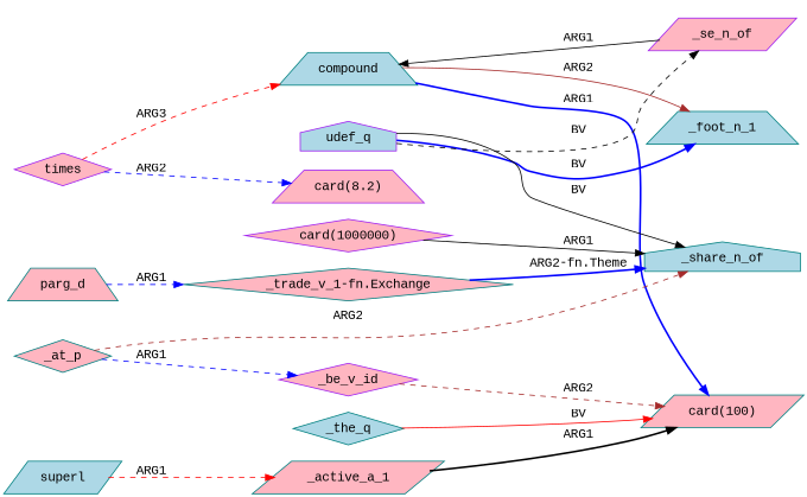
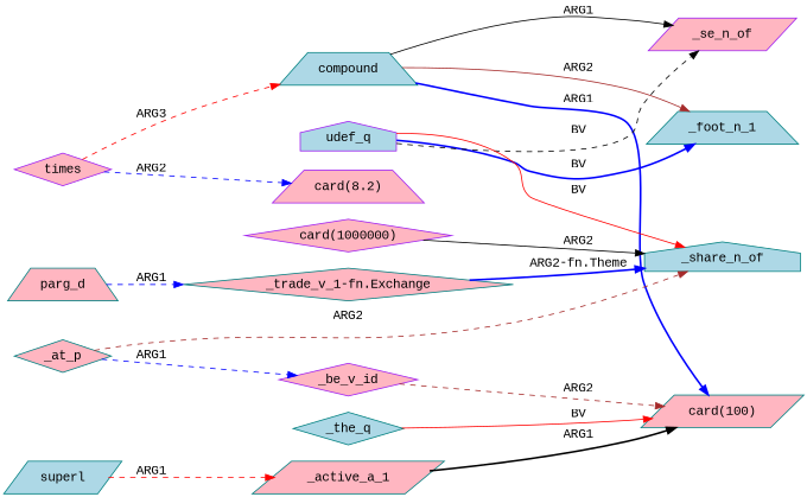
  digraph {
    fontname="Liberation Mono"
    rankdir=LR
    node [color=teal fillcolor=lightpink fontname="Liberation Mono" shape=diamond style=filled]
    edge [color=blue fontname="Liberation Mono" style=dashed]
    compound [fillcolor=lightblue shape=trapezium]
    _foot_n_1 [fillcolor=lightblue shape=trapezium]
    "card(100)" [shape=parallelogram]
    _se_n_of [color=purple shape=parallelogram]
    times [color=purple]
    "card(8.2)" [color=purple shape=trapezium]
    "card(1000000)" [color=purple]
    _share_n_of [fillcolor=lightblue shape=house]
    parg_d [shape=trapezium]
    "_trade_v_1-fn.Exchange"
    _active_a_1 [shape=parallelogram]
    _be_v_id [color=purple]
    udef_q [color=purple fillcolor=lightblue shape=house]
    _the_q [fillcolor=lightblue]
    superl [fillcolor=lightblue shape=parallelogram]
    _at_p
    compound -> _foot_n_1 [color=brown label=ARG2 style=solid]
    compound -> "card(100)" [label=ARG1 style=bold]
-   _se_n_of -> compound [color=black label=ARG1 style=solid]
+   compound -> _se_n_of [color=black label=ARG1 style=solid]
    times -> compound [color=red label=ARG3]
    times -> "card(8.2)" [label=ARG2]
-   "card(1000000)" -> _share_n_of [color=black label=ARG1 style=solid]
+   "card(1000000)" -> _share_n_of [color=black label=ARG2 style=solid]
    parg_d -> "_trade_v_1-fn.Exchange" [label=ARG1]
    "_trade_v_1-fn.Exchange" -> _share_n_of [label="ARG2-fn.Theme" style=bold]
    _active_a_1 -> "card(100)" [color=black label=ARG1 style=bold]
    _be_v_id -> "card(100)" [color=brown label=ARG2]
    udef_q -> _foot_n_1 [label=BV style=bold]
    udef_q -> _se_n_of [color=black label=BV]
-   udef_q -> _share_n_of [color=black label=BV style=solid]
+   udef_q -> _share_n_of [color=red label=BV style=solid]
    _the_q -> "card(100)" [color=red label=BV style=solid]
    superl -> _active_a_1 [color=red label=ARG1]
    _at_p -> _share_n_of [color=brown label=ARG2]
    _at_p -> _be_v_id [label=ARG1]
  }
